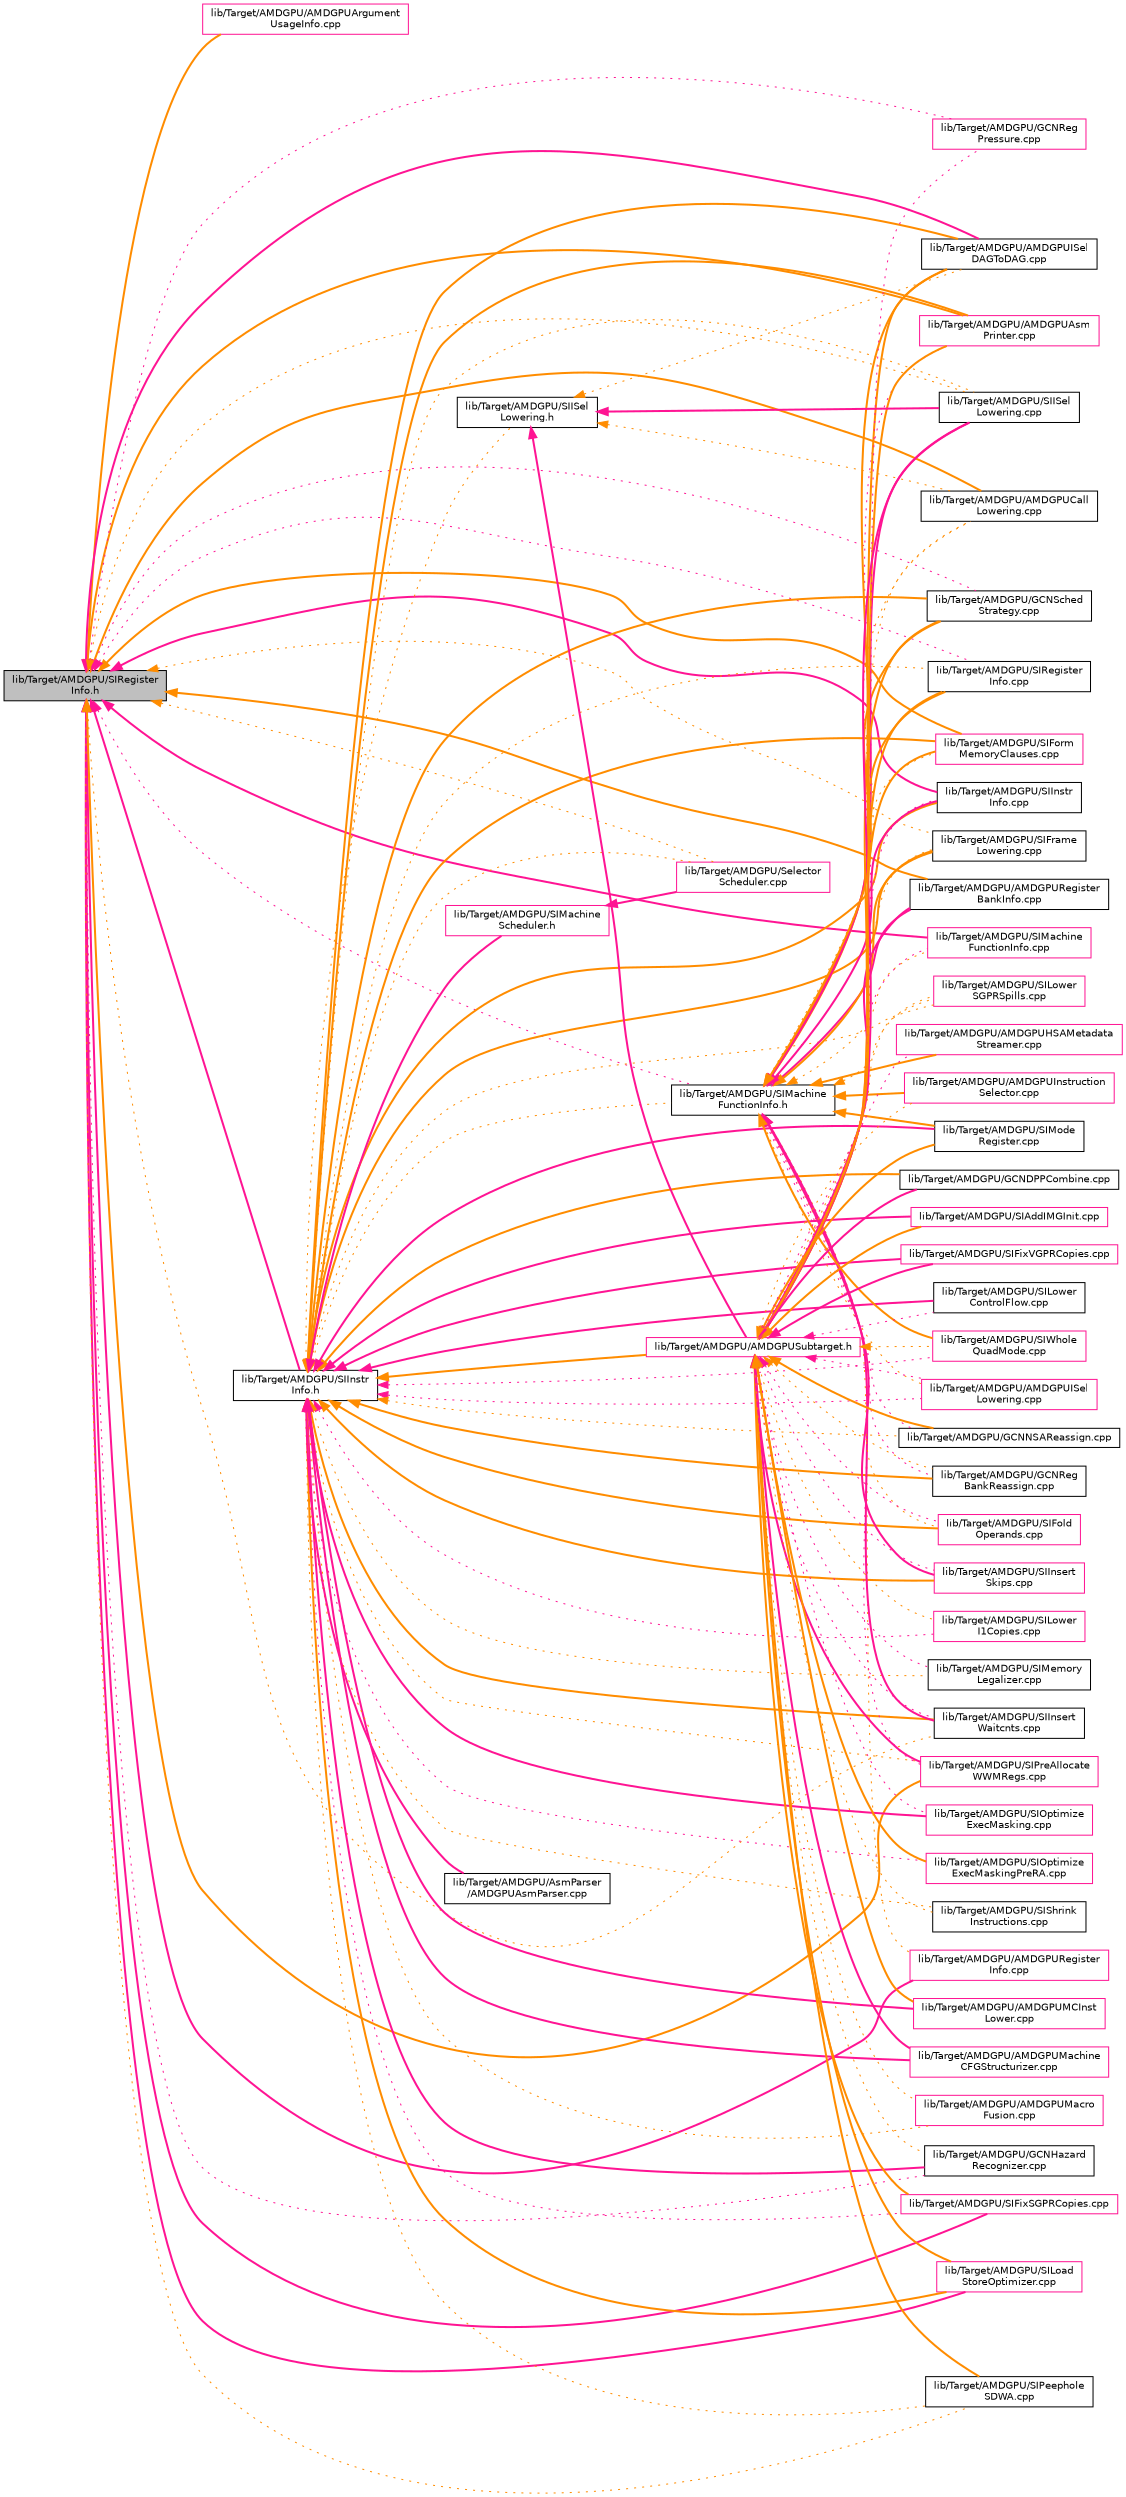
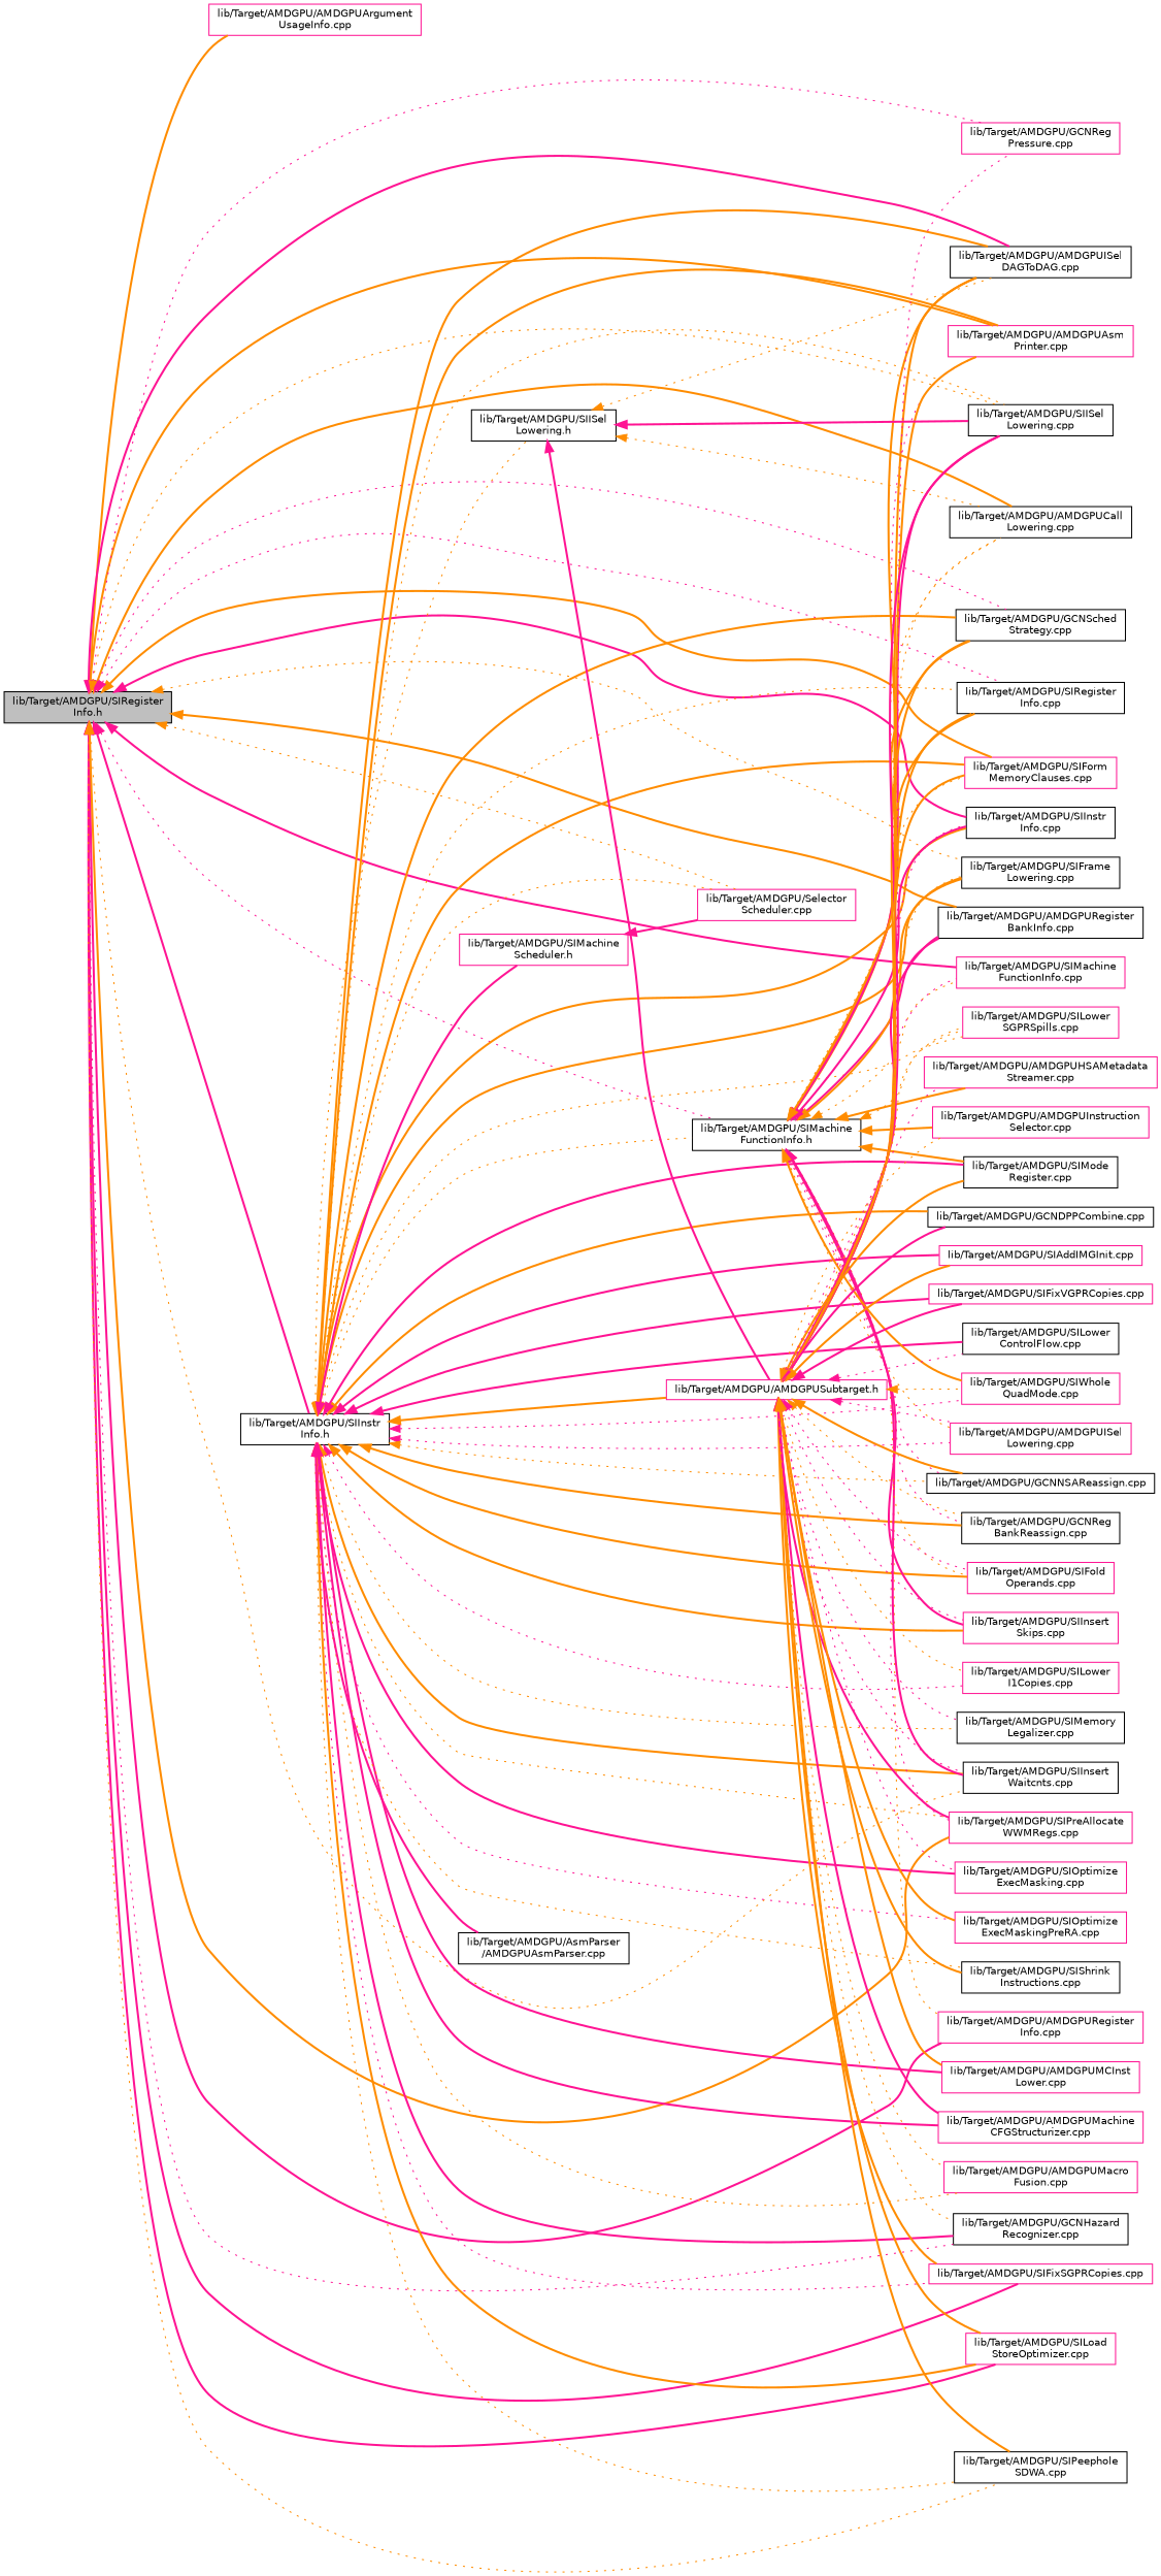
  digraph {
    rankdir=LR
    node [color=deeppink fontname=Helvetica fontsize=10 shape=box]
    edge [color=darkorange dir=back fontname=Helvetica fontsize=10 labelfontname=Helvetica labelfontsize=10 style=bold]
    n1 [color=black fillcolor=grey75 fontcolor=black height=0.2 label="lib/Target/AMDGPU/SIRegister\lInfo.h" style=filled width=0.4]
    n2 [height=0.2 label="lib/Target/AMDGPU/AMDGPUArgument\lUsageInfo.cpp" width=0.4]
    n3 [height=0.2 label="lib/Target/AMDGPU/AMDGPUAsm\lPrinter.cpp" width=0.4]
    n4 [color=black height=0.2 label="lib/Target/AMDGPU/AMDGPUCall\lLowering.cpp" width=0.4]
    n5 [color=black height=0.2 label="lib/Target/AMDGPU/AMDGPUISel\lDAGToDAG.cpp" width=0.4]
    n6 [color=black height=0.2 label="lib/Target/AMDGPU/AMDGPURegister\lBankInfo.cpp" width=0.4]
    n7 [height=0.2 label="lib/Target/AMDGPU/AMDGPURegister\lInfo.cpp" width=0.4]
    n8 [color=black height=0.2 label="lib/Target/AMDGPU/GCNHazard\lRecognizer.cpp" width=0.4]
    n9 [height=0.2 label="lib/Target/AMDGPU/GCNReg\lPressure.cpp" width=0.4]
    n10 [color=black height=0.2 label="lib/Target/AMDGPU/GCNSched\lStrategy.cpp" width=0.4]
    n11 [height=0.2 label="lib/Target/AMDGPU/SIFixSGPRCopies.cpp" width=0.4]
    n12 [height=0.2 label="lib/Target/AMDGPU/SIForm\lMemoryClauses.cpp" width=0.4]
    n13 [color=black height=0.2 label="lib/Target/AMDGPU/SIFrame\lLowering.cpp" width=0.4]
    n14 [color=black height=0.2 label="lib/Target/AMDGPU/SIISel\lLowering.cpp" width=0.4]
    n15 [color=black height=0.2 label="lib/Target/AMDGPU/SIInsert\lWaitcnts.cpp" width=0.4]
    n16 [color=black height=0.2 label="lib/Target/AMDGPU/SIInstr\lInfo.cpp" width=0.4]
    n17 [color=black height=0.2 label="lib/Target/AMDGPU/SIInstr\lInfo.h" width=0.4]
    n18 [height=0.2 label="lib/Target/AMDGPU/SILoad\lStoreOptimizer.cpp" width=0.4]
    n19 [height=0.2 label="lib/Target/AMDGPU/SIMachine\lFunctionInfo.cpp" width=0.4]
    n20 [color=black height=0.2 label="lib/Target/AMDGPU/SIPeephole\lSDWA.cpp" width=0.4]
    n21 [height=0.2 label="lib/Target/AMDGPU/SIPreAllocate\lWWMRegs.cpp" width=0.4]
    n22 [color=black height=0.2 label="lib/Target/AMDGPU/SIRegister\lInfo.cpp" width=0.4]
    n23 [color=black height=0.2 label="lib/Target/AMDGPU/SIMachine\lFunctionInfo.h" width=0.4]
    n24 [height=0.2 label="lib/Target/AMDGPU/Selector\lScheduler.cpp" width=0.4]
    n25 [height=0.2 label="lib/Target/AMDGPU/AMDGPUISel\lLowering.cpp" width=0.4]
    n26 [height=0.2 label="lib/Target/AMDGPU/AMDGPUMCInst\lLower.cpp" width=0.4]
    n27 [height=0.2 label="lib/Target/AMDGPU/AMDGPUMachine\lCFGStructurizer.cpp" width=0.4]
    n28 [height=0.2 label="lib/Target/AMDGPU/AMDGPUMacro\lFusion.cpp" width=0.4]
    n29 [height=0.2 label="lib/Target/AMDGPU/AMDGPUSubtarget.h" width=0.4]
    n30 [color=black height=0.2 label="lib/Target/AMDGPU/GCNDPPCombine.cpp" width=0.4]
    n31 [color=black height=0.2 label="lib/Target/AMDGPU/GCNNSAReassign.cpp" width=0.4]
    n32 [color=black height=0.2 label="lib/Target/AMDGPU/GCNReg\lBankReassign.cpp" width=0.4]
    n33 [height=0.2 label="lib/Target/AMDGPU/SIAddIMGInit.cpp" width=0.4]
    n34 [height=0.2 label="lib/Target/AMDGPU/SIFixVGPRCopies.cpp" width=0.4]
    n35 [height=0.2 label="lib/Target/AMDGPU/SIFold\lOperands.cpp" width=0.4]
    n36 [height=0.2 label="lib/Target/AMDGPU/SIInsert\lSkips.cpp" width=0.4]
    n37 [color=black height=0.2 label="lib/Target/AMDGPU/SILower\lControlFlow.cpp" width=0.4]
    n38 [height=0.2 label="lib/Target/AMDGPU/SILower\lI1Copies.cpp" width=0.4]
    n39 [height=0.2 label="lib/Target/AMDGPU/SILower\lSGPRSpills.cpp" width=0.4]
    n40 [color=black height=0.2 label="lib/Target/AMDGPU/SIMemory\lLegalizer.cpp" width=0.4]
    n41 [color=black height=0.2 label="lib/Target/AMDGPU/SIMode\lRegister.cpp" width=0.4]
    n42 [height=0.2 label="lib/Target/AMDGPU/SIOptimize\lExecMasking.cpp" width=0.4]
    n43 [height=0.2 label="lib/Target/AMDGPU/SIOptimize\lExecMaskingPreRA.cpp" width=0.4]
    n44 [color=black height=0.2 label="lib/Target/AMDGPU/SIShrink\lInstructions.cpp" width=0.4]
    n45 [height=0.2 label="lib/Target/AMDGPU/SIWhole\lQuadMode.cpp" width=0.4]
    n46 [color=black height=0.2 label="lib/Target/AMDGPU/AsmParser\l/AMDGPUAsmParser.cpp" width=0.4]
    n47 [color=black height=0.2 label="lib/Target/AMDGPU/SIISel\lLowering.h" width=0.4]
    n48 [height=0.2 label="lib/Target/AMDGPU/SIMachine\lScheduler.h" width=0.4]
    n49 [height=0.2 label="lib/Target/AMDGPU/AMDGPUHSAMetadata\lStreamer.cpp" width=0.4]
    n50 [height=0.2 label="lib/Target/AMDGPU/AMDGPUInstruction\lSelector.cpp" width=0.4]
    n1 -> n2
    n1 -> n3
    n1 -> n4
    n1 -> n5 [color=deeppink]
    n1 -> n6
    n1 -> n7 [color=deeppink]
    n1 -> n8 [color=deeppink style=dotted]
    n1 -> n9 [color=deeppink style=dotted]
    n1 -> n10 [color=deeppink style=dotted]
    n1 -> n11 [color=deeppink]
    n1 -> n12
    n1 -> n13 [style=dotted]
    n1 -> n14 [style=dotted]
    n1 -> n15 [style=dotted]
    n1 -> n16 [color=deeppink]
    n1 -> n17 [color=deeppink]
    n1 -> n18 [color=deeppink]
    n1 -> n19 [color=deeppink]
    n1 -> n20 [style=dotted]
    n1 -> n21
    n1 -> n22 [color=deeppink style=dotted]
    n1 -> n23 [color=deeppink style=dotted]
    n1 -> n24 [style=dotted]
    n17 -> n3
    n17 -> n5
    n17 -> n8 [color=deeppink]
    n17 -> n10
    n17 -> n11 [color=deeppink style=dotted]
    n17 -> n12
    n17 -> n13
    n17 -> n14 [style=dotted]
    n17 -> n15
    n17 -> n16
    n17 -> n18
    n17 -> n20 [style=dotted]
    n17 -> n21 [style=dotted]
    n17 -> n22 [style=dotted]
    n17 -> n23 [style=dotted]
    n17 -> n24 [style=dotted]
    n17 -> n25 [color=deeppink style=dotted]
    n17 -> n26 [color=deeppink]
    n17 -> n27 [color=deeppink]
    n17 -> n28 [style=dotted]
    n17 -> n29
    n17 -> n30
    n17 -> n31 [style=dotted]
    n17 -> n32
    n17 -> n33 [color=deeppink]
    n17 -> n34 [color=deeppink]
    n17 -> n35
    n17 -> n36
    n17 -> n37 [color=deeppink]
    n17 -> n38 [color=deeppink style=dotted]
    n17 -> n39 [style=dotted]
    n17 -> n40 [style=dotted]
    n17 -> n41 [color=deeppink]
    n17 -> n42 [color=deeppink]
    n17 -> n43 [color=deeppink style=dotted]
    n17 -> n44 [style=dotted]
    n17 -> n45 [color=deeppink style=dotted]
    n17 -> n46 [color=deeppink]
    n17 -> n47 [style=dotted]
    n17 -> n48 [color=deeppink]
    n23 -> n3 [color=deeppink style=dotted]
    n23 -> n4 [style=dotted]
    n23 -> n5
    n23 -> n6 [color=deeppink]
    n23 -> n7 [style=dotted]
    n23 -> n10
    n23 -> n12 [style=dotted]
    n23 -> n13
    n23 -> n14 [color=deeppink]
    n23 -> n15 [color=deeppink]
    n23 -> n16 [color=deeppink]
    n23 -> n19 [style=dotted]
    n23 -> n21 [color=deeppink style=dotted]
    n23 -> n22
    n23 -> n25 [style=dotted]
    n23 -> n31 [color=deeppink style=dotted]
    n23 -> n32 [color=deeppink style=dotted]
    n23 -> n35 [style=dotted]
    n23 -> n36 [color=deeppink]
    n23 -> n39 [style=dotted]
    n23 -> n41
    n23 -> n45
    n23 -> n49
    n23 -> n50
    n29 -> n3
    n29 -> n4 [style=dotted]
    n29 -> n5
    n29 -> n6 [color=deeppink]
    n29 -> n8 [style=dotted]
    n29 -> n9 [color=deeppink style=dotted]
    n29 -> n10
    n29 -> n11
    n29 -> n12
    n29 -> n13 [style=dotted]
    n29 -> n14 [color=deeppink]
    n29 -> n15 [color=deeppink style=dotted]
    n29 -> n16 [color=deeppink style=dotted]
    n29 -> n18
    n29 -> n19 [color=deeppink style=dotted]
    n29 -> n20
    n29 -> n21 [color=deeppink]
    n29 -> n22
    n29 -> n25 [color=deeppink style=dotted]
    n29 -> n26
    n29 -> n27 [color=deeppink]
    n29 -> n28 [style=dotted]
    n29 -> n30 [color=deeppink]
    n29 -> n31
    n29 -> n32 [style=dotted]
    n29 -> n33
    n29 -> n34 [color=deeppink]
    n29 -> n35 [color=deeppink style=dotted]
    n29 -> n36 [color=deeppink style=dotted]
    n29 -> n37 [color=deeppink style=dotted]
    n29 -> n38 [style=dotted]
    n29 -> n39 [style=dotted]
    n29 -> n40 [color=deeppink style=dotted]
    n29 -> n41
    n29 -> n42 [color=deeppink style=dotted]
    n29 -> n43
-   n29 -> n44 [style=dotted]
+   n29 -> n44
    n29 -> n45 [style=dotted]
    n29 -> n49 [color=deeppink style=dotted]
    n29 -> n50 [style=dotted]
    n47 -> n4 [style=dotted]
    n47 -> n5 [style=dotted]
    n47 -> n14 [color=deeppink]
    n47 -> n29 [color=deeppink]
    n48 -> n24 [color=deeppink]
  }
